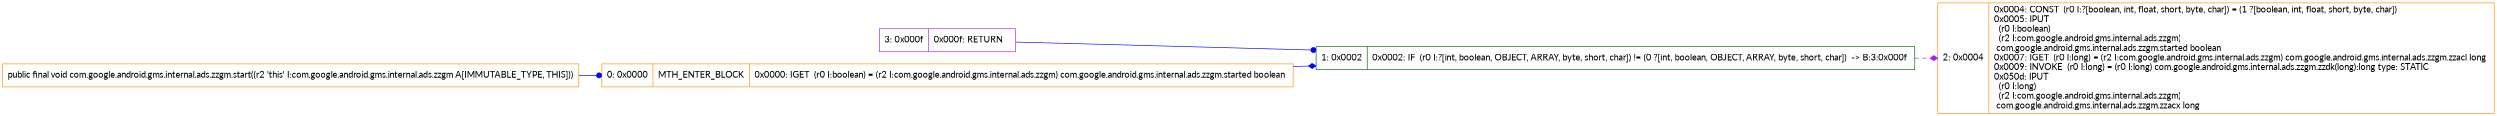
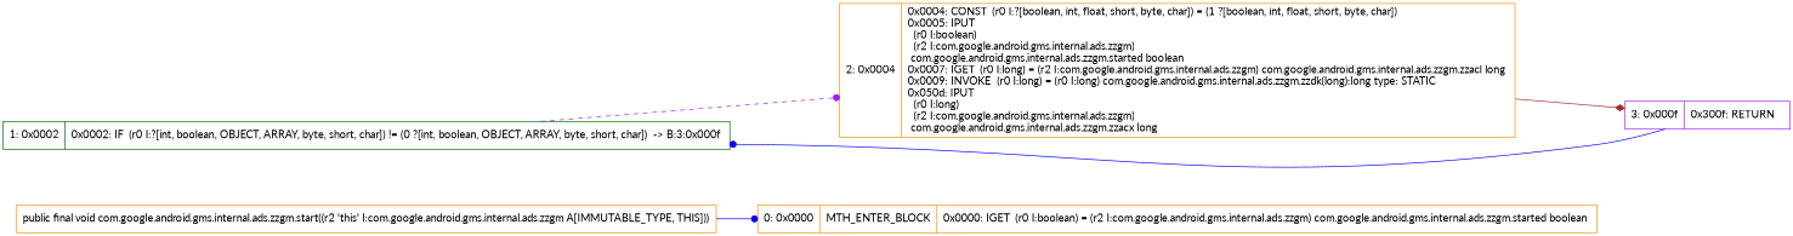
  digraph {
    fontname=Lato
    rankdir=LR
    node [color=darkorange fontname=Lato shape=record]
    edge [arrowhead=dot color=blue fontname=Lato]
    n1 [label="{0\:\ 0x0000|MTH_ENTER_BLOCK\l|0x0000: IGET  (r0 I:boolean) = (r2 I:com.google.android.gms.internal.ads.zzgm) com.google.android.gms.internal.ads.zzgm.started boolean \l}"]
    n2 [color=darkgreen label="{1\:\ 0x0002|0x0002: IF  (r0 I:?[int, boolean, OBJECT, ARRAY, byte, short, char]) != (0 ?[int, boolean, OBJECT, ARRAY, byte, short, char])  \-\> B:3:0x000f \l}"]
    n3 [label="{2\:\ 0x0004|0x0004: CONST  (r0 I:?[boolean, int, float, short, byte, char]) = (1 ?[boolean, int, float, short, byte, char]) \l0x0005: IPUT  \l  (r0 I:boolean)\l  (r2 I:com.google.android.gms.internal.ads.zzgm)\l com.google.android.gms.internal.ads.zzgm.started boolean \l0x0007: IGET  (r0 I:long) = (r2 I:com.google.android.gms.internal.ads.zzgm) com.google.android.gms.internal.ads.zzgm.zzacl long \l0x0009: INVOKE  (r0 I:long) = (r0 I:long) com.google.android.gms.internal.ads.zzgm.zzdk(long):long type: STATIC \l0x050d: IPUT  \l  (r0 I:long)\l  (r2 I:com.google.android.gms.internal.ads.zzgm)\l com.google.android.gms.internal.ads.zzgm.zzacx long \l}"]
-   n4 [color=purple label="{3\:\ 0x000f|0x000f: RETURN   \l}"]
+   n4 [color=purple label="{3\:\ 0x000f|0x300f: RETURN   \l}"]
    n5 [label="{public final void com.google.android.gms.internal.ads.zzgm.start((r2 'this' I:com.google.android.gms.internal.ads.zzgm A[IMMUTABLE_TYPE, THIS])) }"]
-   n1 -> n2 [arrowhead=diamond]
-   n2 -> n3 [arrowhead=diamond color=purple style=dashed]
+   n2 -> n3 [color=purple style=dashed]
+   n3 -> n4 [arrowhead=diamond color=brown]
    n4 -> n2
    n5 -> n1
  }
